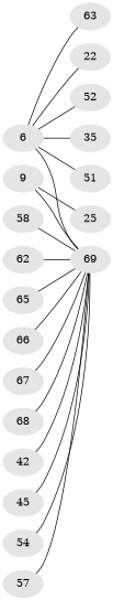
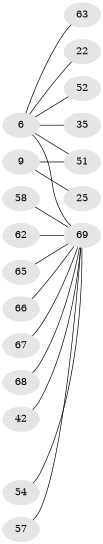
  graph {
    rankdir=LR
    node [color=gray90 style=filled]
    6 [super="+2"]
    22
    n3 [label=52]
    n4 [label=35 super="+20"]
    51
    63 [super="+23"]
    69 [super="+29+35+44+64+36+17+31+39"]
    9 [super="+8"]
    25
    42
-   45
    54 [super="+46"]
    57
    58
    62 [super="+56"]
    65 [super="+21+37+49+55+59+61+40"]
    66
    67 [super="+47+48+52+53+60"]
    68
    6 -- 22
    6 -- n3
    6 -- n4
    6 -- 51 [weight=2]
    6 -- 63
    6 -- 69 [weight=7]
-   9 -- 69 [weight=6]
+   9 -- 51 [weight=6]
    9 -- 25
    42 -- 69 [weight=2]
-   45 -- 69
    54 -- 69
    57 -- 69
    58 -- 69
    62 -- 69
    65 -- 69 [weight=2]
    66 -- 69
    67 -- 69 [weight=2]
    68 -- 69
  }
